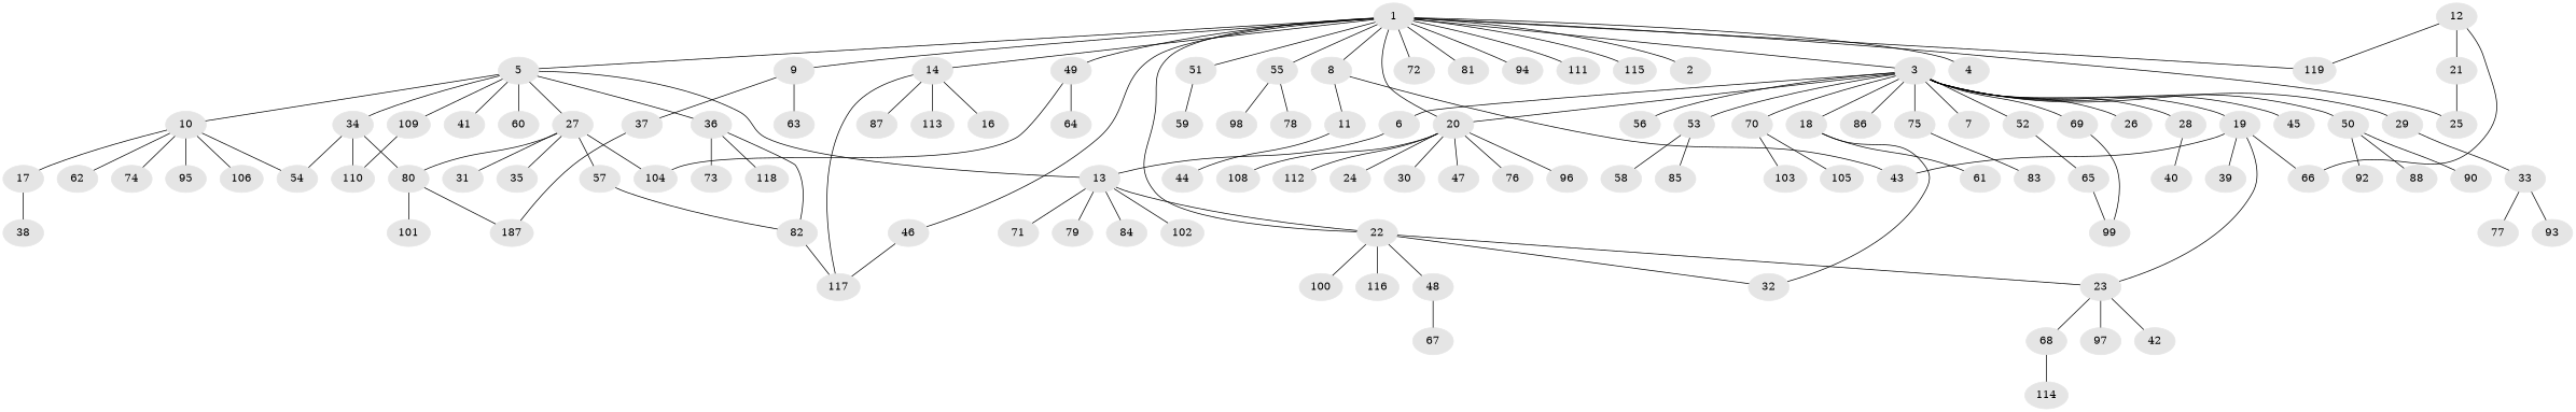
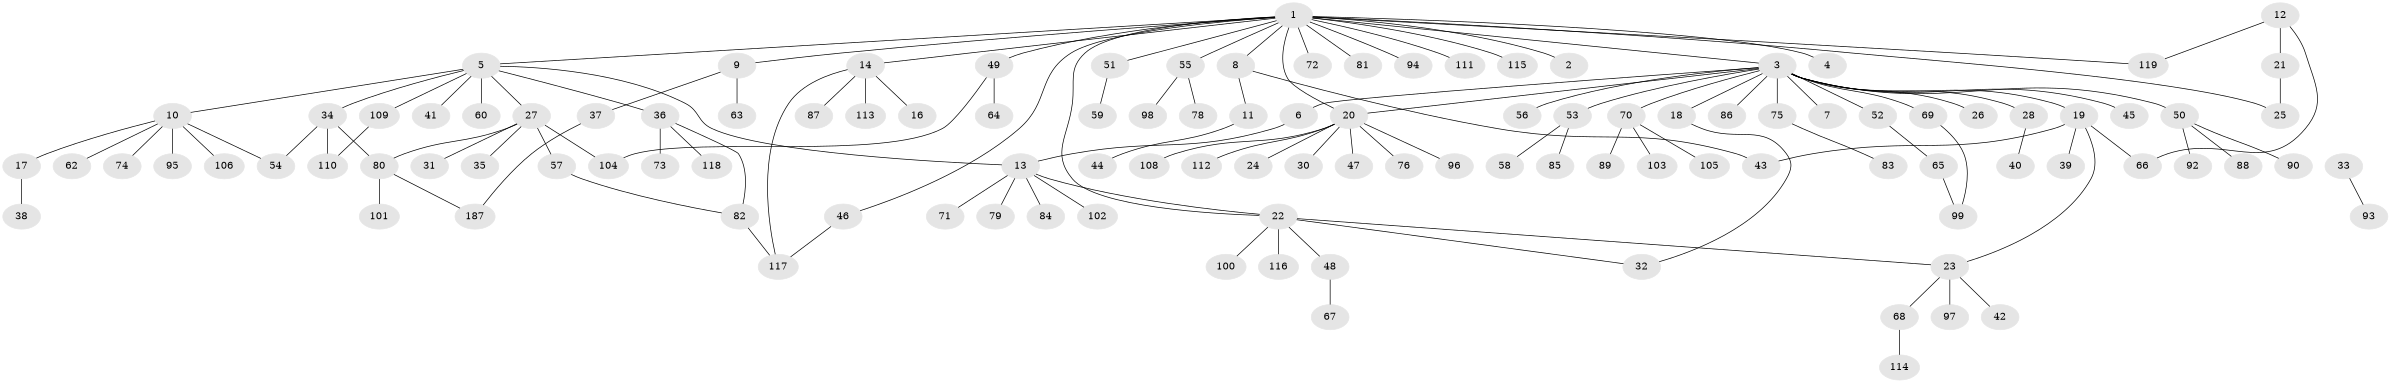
  graph {
    fontname="DejaVu Serif"
    node [color=gray90 fontname="DejaVu Serif" style=filled]
    edge [fontname="DejaVu Serif"]
    1
    2
    3
    4
    5
    8
    9
    14
    20
    22
    25
    46
    49
    51
    55
    72
    81
    94
    111
    115
    119
    6
    7
    18
    19
    26
    28
-   29
    45
    50
    52
    53
    56
    69
    70
    75
    86
    10
    13
    27
    34
    36
    41
    60
    109
    11
    43
    37
    63
    16
    87
    113
    117
    24
    30
    47
    76
    96
    108
    112
    32
    23
    48
    100
    116
    104
    64
    59
    78
    98
-   61
    66
    39
    40
    33
    88
    90
    92
    65
    58
    85
    99
+   89
    103
    105
    83
    17
    54
    62
    74
    95
    106
    71
    79
    84
    102
    31
    35
    57
    80
    110
    73
    82
    118
    44
    n106 [label=187]
    12
    21
    38
    42
    68
    97
    67
    114
    101
-   77
    93
    1 -- 2
    1 -- 3
    1 -- 4
    1 -- 5
    1 -- 8
    1 -- 9
    1 -- 14
    1 -- 20
    1 -- 22
    1 -- 25
    1 -- 46
    1 -- 49
    1 -- 51
    1 -- 55
    1 -- 72
    1 -- 81
    1 -- 94
    1 -- 111
    1 -- 115
    1 -- 119
    3 -- 20
    3 -- 6
    3 -- 7
    3 -- 18
    3 -- 19
    3 -- 26
    3 -- 28
-   3 -- 29
    3 -- 45
    3 -- 50
    3 -- 52
    3 -- 53
    3 -- 56
    3 -- 69
    3 -- 70
    3 -- 75
    3 -- 86
    5 -- 10
    5 -- 13
    5 -- 27
    5 -- 34
    5 -- 36
    5 -- 41
    5 -- 60
    5 -- 109
    8 -- 11
    8 -- 43
    9 -- 37
    9 -- 63
    14 -- 16
    14 -- 87
    14 -- 113
    14 -- 117
    20 -- 24
    20 -- 30
    20 -- 47
    20 -- 76
    20 -- 96
    20 -- 108
    20 -- 112
    22 -- 32
    22 -- 23
    22 -- 48
    22 -- 100
    22 -- 116
    46 -- 117
    49 -- 104
    49 -- 64
    51 -- 59
    55 -- 78
    55 -- 98
    6 -- 13
    18 -- 32
-   18 -- 61
    19 -- 43
    19 -- 23
    19 -- 66
    19 -- 39
    28 -- 40
-   29 -- 33
    50 -- 88
    50 -- 90
    50 -- 92
    52 -- 65
    53 -- 58
    53 -- 85
    69 -- 99
+   70 -- 89
    70 -- 103
    70 -- 105
    75 -- 83
    10 -- 17
    10 -- 54
    10 -- 62
    10 -- 74
    10 -- 95
    10 -- 106
    13 -- 22
    13 -- 71
    13 -- 79
    13 -- 84
    13 -- 102
    27 -- 104
    27 -- 31
    27 -- 35
    27 -- 57
    27 -- 80
    34 -- 54
    34 -- 80
    34 -- 110
    36 -- 73
    36 -- 82
    36 -- 118
    109 -- 110
    11 -- 44
    37 -- n106
    23 -- 42
    23 -- 68
    23 -- 97
    48 -- 67
-   33 -- 77
    33 -- 93
    65 -- 99
    17 -- 38
    57 -- 82
    80 -- n106
    80 -- 101
    82 -- 117
    12 -- 119
    12 -- 66
    12 -- 21
    21 -- 25
    68 -- 114
  }
